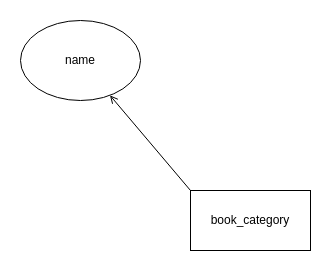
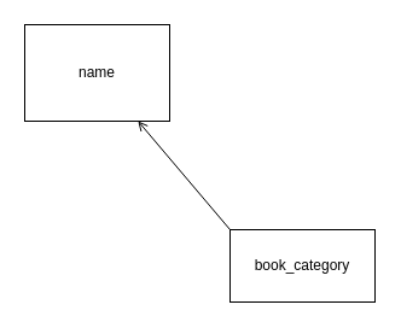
  <mxCell id="0" />
  <mxCell id="1" parent="0" />
  <mxCell id="2" value="book_category" style="rounded=0;whiteSpace=wrap;html=1;" parent="1" vertex="1"><mxGeometry x="190" y="190" width="120" height="60" as="geometry" /></mxCell>
- <mxCell id="3" value="name" style="ellipse;whiteSpace=wrap;html=1;" parent="1" vertex="1"><mxGeometry x="20" y="20" width="120" height="80" as="geometry" /></mxCell>
+ <mxCell id="3" value="name" style="whiteSpace=wrap;html=1;rounded=0;" parent="1" vertex="1"><mxGeometry x="20" y="20" width="120" height="80" as="geometry" /></mxCell>
  <mxCell id="4" value="" style="endArrow=open;html=1;exitX=0;exitY=0;exitDx=0;exitDy=0;" parent="1" source="2" target="3" edge="1"><mxGeometry width="50" height="50" relative="1" as="geometry"><mxPoint x="320" y="180" as="sourcePoint" /><mxPoint x="370" y="130" as="targetPoint" /><Array as="points" /></mxGeometry></mxCell>
